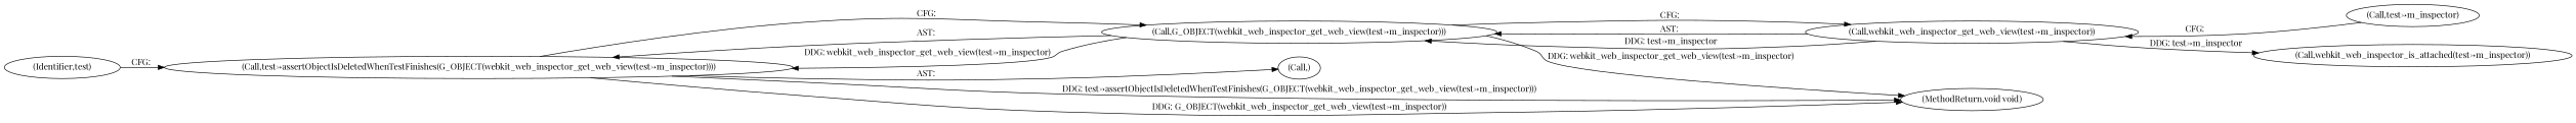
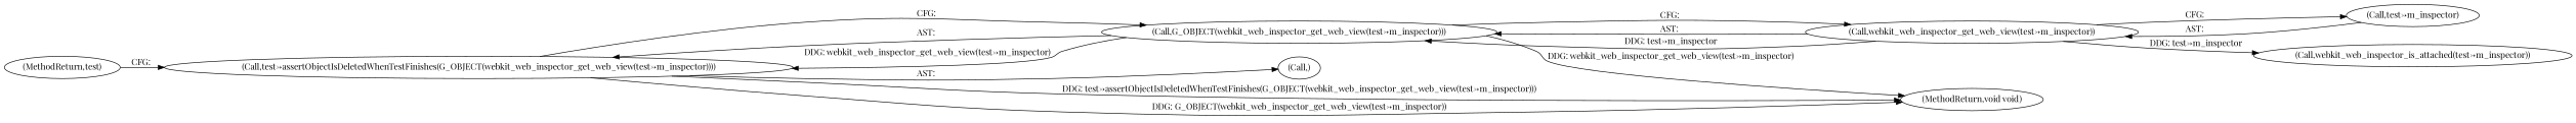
  digraph {
    fontname="Playfair Display"
    rankdir=LR
    node [fontname="Playfair Display"]
    edge [fontname="Playfair Display"]
    n1 [label="(Call,test->assertObjectIsDeletedWhenTestFinishes(G_OBJECT(webkit_web_inspector_get_web_view(test->m_inspector))))"]
    n2 [label="(Call,G_OBJECT(webkit_web_inspector_get_web_view(test->m_inspector)))"]
    n3 [label="(Call,)"]
    n4 [label="(MethodReturn,void void)"]
    n5 [label="(Call,webkit_web_inspector_get_web_view(test->m_inspector))"]
    n6 [label="(Call,test->m_inspector)"]
    n7 [label="(Call,webkit_web_inspector_is_attached(test->m_inspector))"]
-   n8 [label="(Identifier,test)"]
+   n8 [label="(MethodReturn,test)"]
    n1 -> n2 [label="CFG: "]
    n1 -> n3 [label="AST: "]
    n1 -> n4 [label="DDG: test->assertObjectIsDeletedWhenTestFinishes(G_OBJECT(webkit_web_inspector_get_web_view(test->m_inspector)))"]
    n1 -> n4 [label="DDG: G_OBJECT(webkit_web_inspector_get_web_view(test->m_inspector))"]
    n2 -> n1 [label="AST: "]
    n2 -> n1 [label="DDG: webkit_web_inspector_get_web_view(test->m_inspector)"]
    n2 -> n4 [label="DDG: webkit_web_inspector_get_web_view(test->m_inspector)"]
    n2 -> n5 [label="CFG: "]
    n5 -> n2 [label="AST: "]
    n5 -> n2 [label="DDG: test->m_inspector"]
+   n5 -> n6 [label="CFG: "]
    n5 -> n7 [label="DDG: test->m_inspector"]
-   n6 -> n5 [label="CFG: "]
+   n6 -> n5 [label="AST: "]
    n8 -> n1 [label="CFG: "]
  }
